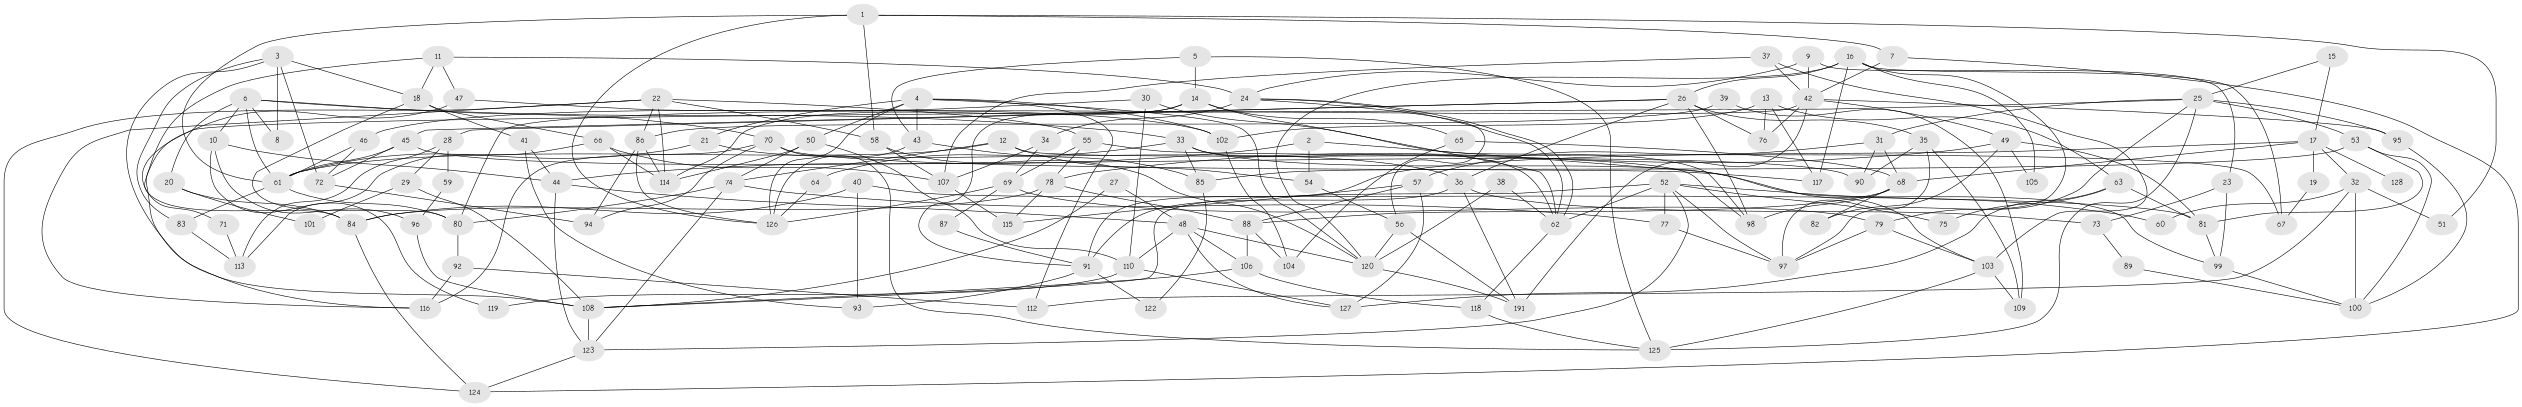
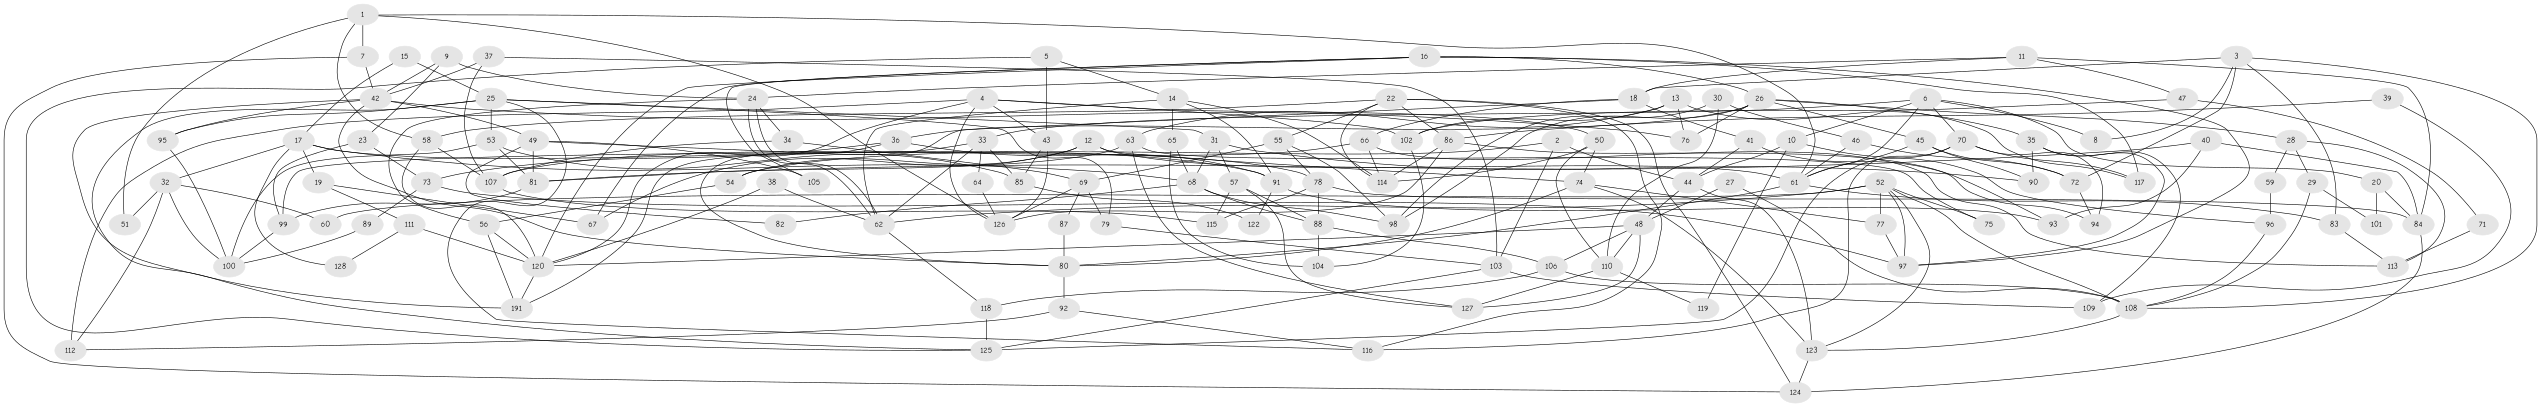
  graph {
    fontname="Comic Neue"
    node [color=gray90 fontname="Comic Neue" style=filled]
    edge [fontname="Comic Neue"]
    1
    7
    51
    58
    61
    126
    42
    124
    120
    107
    83
    80
    2
    44
    54
    103
    48
    123
    56
    125
    109
    3
    8
    18
    72
    108
    41
    66
    94
    113
    4
-   21
    43
    50
    102
    112
    36
    85
    74
    114
    110
    104
    n43 [label=191]
    5
    14
    62
    65
    91
    6
    10
    20
    33
    70
    96
    119
    84
    101
    99
    64
    117
    116
    76
    95
    49
    9
    23
    24
    73
    34
    11
    47
    71
    12
    67
    77
    13
    63
    81
    127
    75
    118
    68
    93
    122
    15
    17
    25
    19
    32
    128
    31
    53
    79
    16
    26
    97
    105
    28
    35
    45
    98
+   111
    60
    100
    82
    88
    92
    22
    55
    86
    69
    78
    89
    57
    90
    29
    59
    27
    106
    30
    46
    115
    87
    37
    38
    39
    40
    52
    1 -- 7
    1 -- 51
    1 -- 58
    1 -- 61
    1 -- 126
    7 -- 42
    7 -- 124
    58 -- 120
    58 -- 107
    61 -- 83
    61 -- 80
    42 -- 80
    42 -- n43
    42 -- 76
    42 -- 95
    42 -- 49
    120 -- n43
    107 -- 115
    83 -- 113
    80 -- 92
    2 -- 44
    2 -- 54
    2 -- 103
    44 -- 48
    44 -- 123
    54 -- 56
    103 -- 125
    103 -- 109
    48 -- 120
    48 -- 110
    48 -- 127
    48 -- 106
    123 -- 124
    56 -- 120
    56 -- n43
    3 -- 83
    3 -- 8
    3 -- 18
    3 -- 72
    3 -- 108
    18 -- 80
    18 -- 41
    18 -- 66
    72 -- 94
    108 -- 123
    41 -- 44
    41 -- 93
    66 -- 107
    66 -- 113
    66 -- 114
    4 -- 126
    4 -- 120
-   4 -- 21
    4 -- 43
    4 -- 50
    4 -- 102
    4 -- 112
-   21 -- 61
-   21 -- 36
    43 -- 126
    43 -- 85
    50 -- 74
    50 -- 114
    50 -- 110
    102 -- 104
    36 -- n43
    36 -- 91
    36 -- 73
    85 -- 122
    74 -- 80
    74 -- 123
    74 -- 77
    110 -- 119
    110 -- 127
    5 -- 125
    5 -- 43
    5 -- 14
    14 -- 114
    14 -- 62
    14 -- 65
    14 -- 91
    62 -- 118
    65 -- 104
    65 -- 68
    91 -- 93
    91 -- 122
    6 -- 61
    6 -- 8
    6 -- 10
    6 -- 20
    6 -- 33
    6 -- 70
    10 -- 44
    10 -- 96
    10 -- 119
    20 -- 84
    20 -- 101
    33 -- 85
    33 -- 62
    33 -- 99
    33 -- 64
    70 -- 125
    70 -- 94
    70 -- 117
    70 -- 116
    96 -- 108
    84 -- 124
    99 -- 100
    64 -- 126
    95 -- 100
    49 -- 81
    49 -- 105
    49 -- 82
    49 -- 78
    9 -- 42
    9 -- 23
    9 -- 24
    23 -- 99
    23 -- 73
    24 -- 56
    24 -- 62
    24 -- 62
    24 -- 34
-   79 -- 97
+   73 -- 97
    73 -- 89
    34 -- 107
    34 -- 69
    11 -- 18
    11 -- 84
    11 -- 24
    11 -- 47
    47 -- 102
    47 -- 71
    71 -- 113
    12 -- 61
    12 -- 54
    12 -- 74
    12 -- 67
    77 -- 97
    13 -- 102
    13 -- 117
    13 -- 76
    13 -- 63
    63 -- 81
    63 -- 127
    63 -- 75
    81 -- 99
    118 -- 125
    68 -- 98
    68 -- 82
    68 -- 88
    15 -- 17
    15 -- 25
    17 -- 91
    17 -- 68
    17 -- 19
    17 -- 32
    17 -- 128
    25 -- 125
    25 -- 116
    25 -- 95
    25 -- 31
    25 -- 53
    25 -- 79
    19 -- 67
+   19 -- 111
    32 -- 51
    32 -- 112
    32 -- 60
    32 -- 100
    31 -- 68
    31 -- 57
    31 -- 90
    53 -- 85
    53 -- 81
    53 -- 100
    79 -- 103
    16 -- 120
    16 -- 117
    16 -- 67
    16 -- 26
    16 -- 97
    16 -- 105
    26 -- 36
    26 -- 76
    26 -- 28
    26 -- 35
    26 -- 45
    26 -- 98
    28 -- 113
    28 -- 29
    28 -- 59
    35 -- 109
    35 -- 97
    35 -- 90
    45 -- 61
    45 -- 72
    45 -- 90
+   111 -- 120
+   111 -- 128
    88 -- 104
    88 -- 106
    92 -- 112
    92 -- 116
    22 -- 58
    22 -- 124
    22 -- 114
    22 -- 116
    22 -- 55
    22 -- 86
    55 -- 98
    55 -- 69
    55 -- 78
    86 -- 126
    86 -- 94
    86 -- 114
    69 -- 126
    69 -- 79
    69 -- 87
    78 -- 84
    78 -- 88
    78 -- 115
    89 -- 100
    57 -- 127
    57 -- 88
    57 -- 115
    29 -- 108
    29 -- 101
    59 -- 96
    27 -- 48
    27 -- 108
    106 -- 108
    106 -- 118
    30 -- 110
    30 -- 98
    30 -- 46
    46 -- 61
    46 -- 72
-   87 -- 91
+   87 -- 80
    37 -- 42
    37 -- 107
    37 -- 103
    38 -- 120
    38 -- 62
    39 -- 109
    39 -- 86
    40 -- 84
    40 -- 81
    40 -- 93
    52 -- 123
    52 -- 108
    52 -- 62
    52 -- 77
    52 -- 75
    52 -- 97
    52 -- 60
  }
